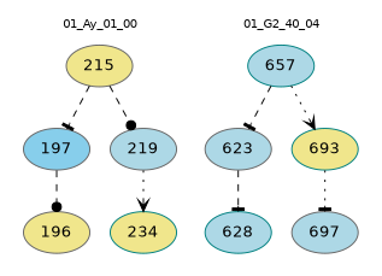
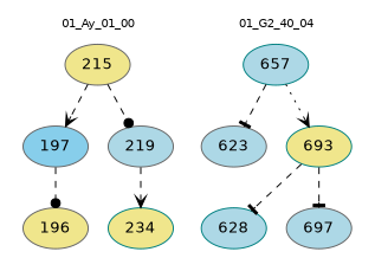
  digraph {
    fontname="DejaVu Sans"
    node [color=gray40 fillcolor=lightblue fontname="DejaVu Sans" style=filled]
    edge [arrowhead=tee color=black fontname="DejaVu Sans" style=dashed]
    n1 [fillcolor=khaki label=215]
    n2 [fillcolor=skyblue label=197]
    n3 [label=219]
    n4 [fillcolor=khaki label=196]
    n5 [color=teal fillcolor=khaki label=234]
    n6 [color=teal label=657]
    n7 [label=623]
    n8 [color=teal fillcolor=khaki label=693]
    n9 [color=teal label=628]
    n10 [label=697]
    subgraph cluster_1 {
      color=white
      fontsize=10
      label="01_Ay_01_00"
      n1
      n2
      n3
      n4
      n5
    }
    subgraph cluster_2 {
      color=white
      fontsize=10
      label="01_G2_40_04"
      n6
      n7
      n8
      n9
      n10
    }
-   n1 -> n2
+   n1 -> n2 [arrowhead=vee]
    n1 -> n3 [arrowhead=dot]
    n2 -> n4 [arrowhead=dot]
-   n3 -> n5 [arrowhead=vee style=dotted]
+   n3 -> n5 [arrowhead=vee]
    n6 -> n7
    n6 -> n8 [arrowhead=vee style=dotted]
-   n7 -> n9
-   n8 -> n10 [style=dotted]
+   n8 -> n9
+   n8 -> n10
  }
